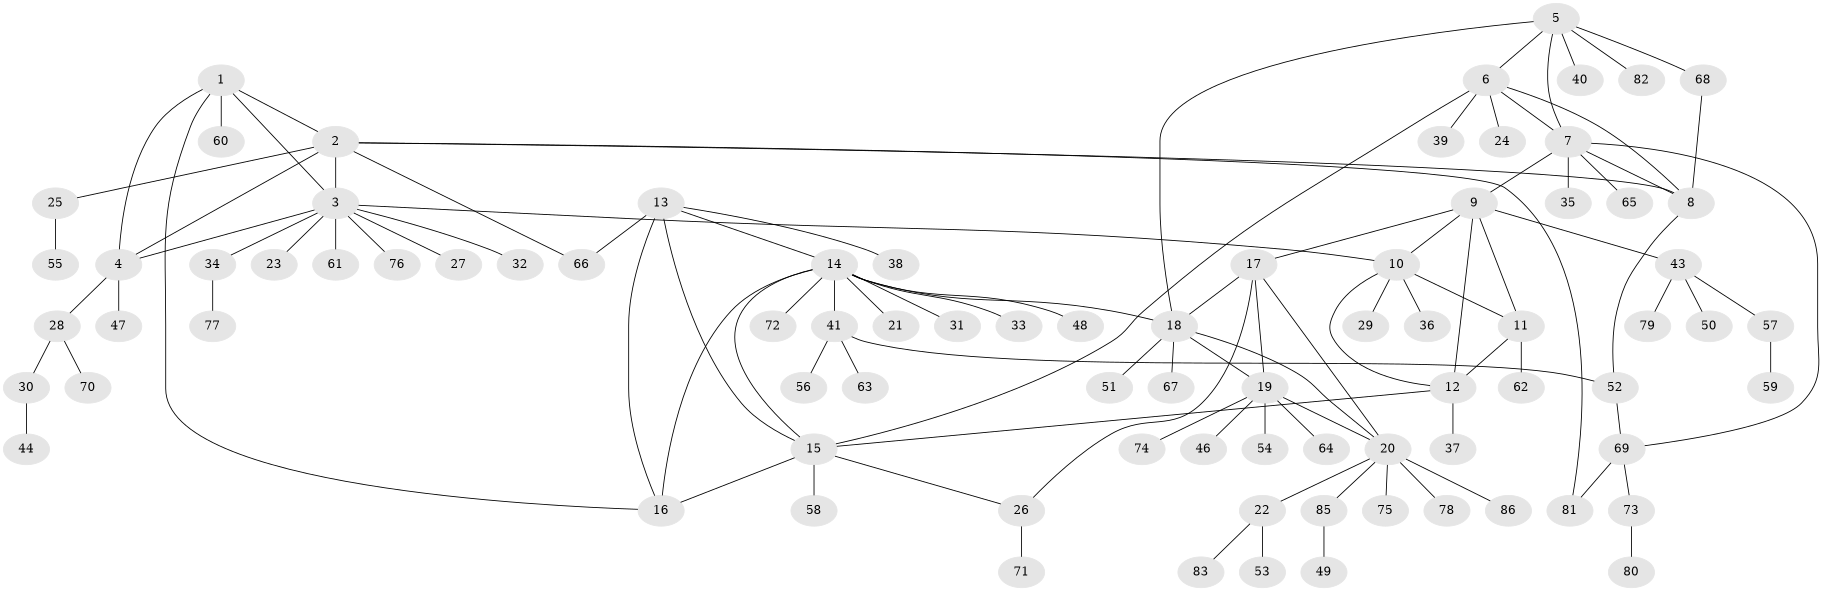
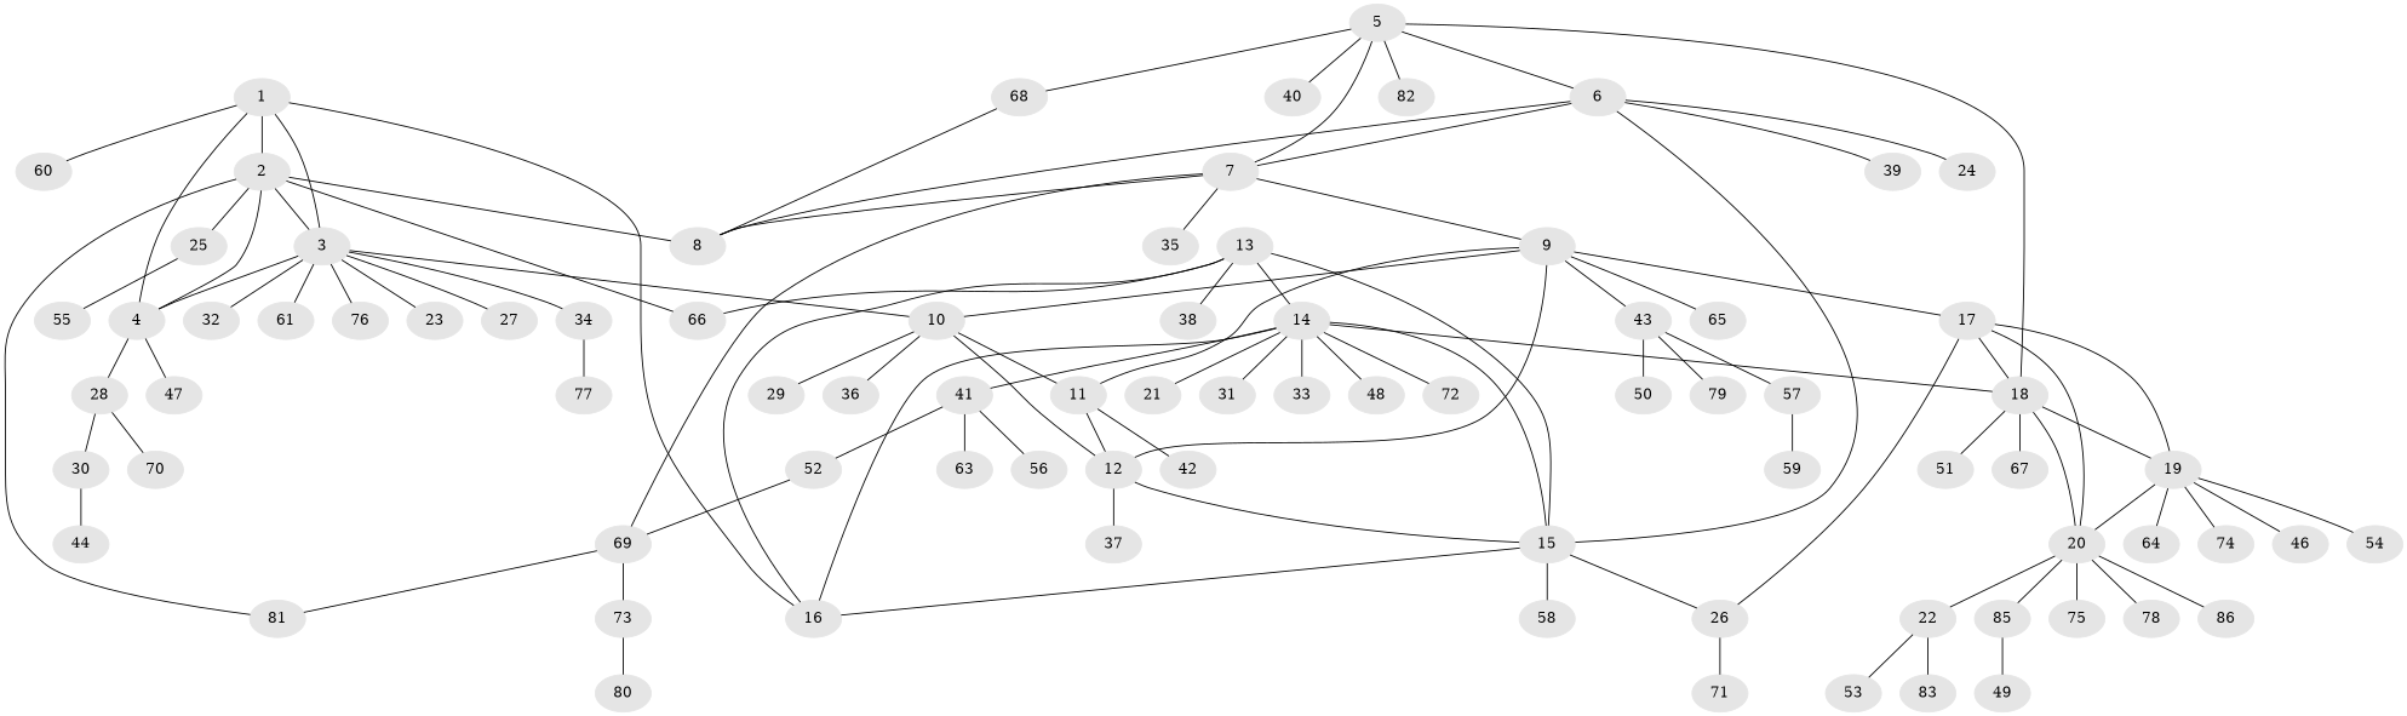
  graph {
    node [color=gray90 style=filled]
    1
    2
    3
    4
    16
    60
    8
    25
    66
    81
    10
    23
    27
    32
    34
    61
    76
    28
    47
    18
    19
    20
    51
    67
    52
    55
    11
    12
    29
    36
    77
    30
    70
    5
    6
    7
    40
    68
    82
    15
    24
    39
    9
    35
    69
    26
    58
    17
    43
    65
    73
-   42 [label=62]
+   42
    37
    50
    57
    79
    13
    14
    38
    21
    31
    33
    41
    48
    72
    56
    63
    71
    46
    54
    64
    74
    22
    n74 [label=85]
    75
    78
    n77 [label=86]
    53
    83
    49
    44
    59
    80
    1 -- 2
    1 -- 3
    1 -- 4
    1 -- 16
    1 -- 60
    2 -- 3
    2 -- 4
    2 -- 8
    2 -- 25
    2 -- 66
    2 -- 81
    3 -- 4
    3 -- 10
    3 -- 23
    3 -- 27
    3 -- 32
    3 -- 34
    3 -- 61
    3 -- 76
    4 -- 28
    4 -- 47
-   8 -- 52
    25 -- 55
    10 -- 11
    10 -- 12
    10 -- 29
    10 -- 36
    34 -- 77
    28 -- 30
    28 -- 70
    18 -- 19
    18 -- 20
    18 -- 51
    18 -- 67
    19 -- 20
    19 -- 46
    19 -- 54
    19 -- 64
    19 -- 74
    20 -- 22
    20 -- n74
    20 -- 75
    20 -- 78
    20 -- n77
    52 -- 69
    11 -- 12
    11 -- 42
    12 -- 15
    12 -- 37
    30 -- 44
    5 -- 18
    5 -- 6
    5 -- 7
    5 -- 40
    5 -- 68
    5 -- 82
    6 -- 8
    6 -- 7
    6 -- 15
    6 -- 24
    6 -- 39
    7 -- 8
    7 -- 9
    7 -- 35
    7 -- 69
    68 -- 8
    15 -- 16
    15 -- 26
    15 -- 58
    9 -- 10
    9 -- 11
    9 -- 12
    9 -- 17
    9 -- 43
-   7 -- 65
+   9 -- 65
    69 -- 81
    69 -- 73
    26 -- 71
    17 -- 18
    17 -- 19
    17 -- 20
    17 -- 26
    43 -- 50
    43 -- 57
    43 -- 79
    73 -- 80
    57 -- 59
    13 -- 16
    13 -- 66
    13 -- 15
    13 -- 14
    13 -- 38
    14 -- 16
    14 -- 18
    14 -- 15
    14 -- 21
    14 -- 31
    14 -- 33
    14 -- 41
    14 -- 48
    14 -- 72
    41 -- 52
    41 -- 56
    41 -- 63
    22 -- 53
    22 -- 83
    n74 -- 49
  }
